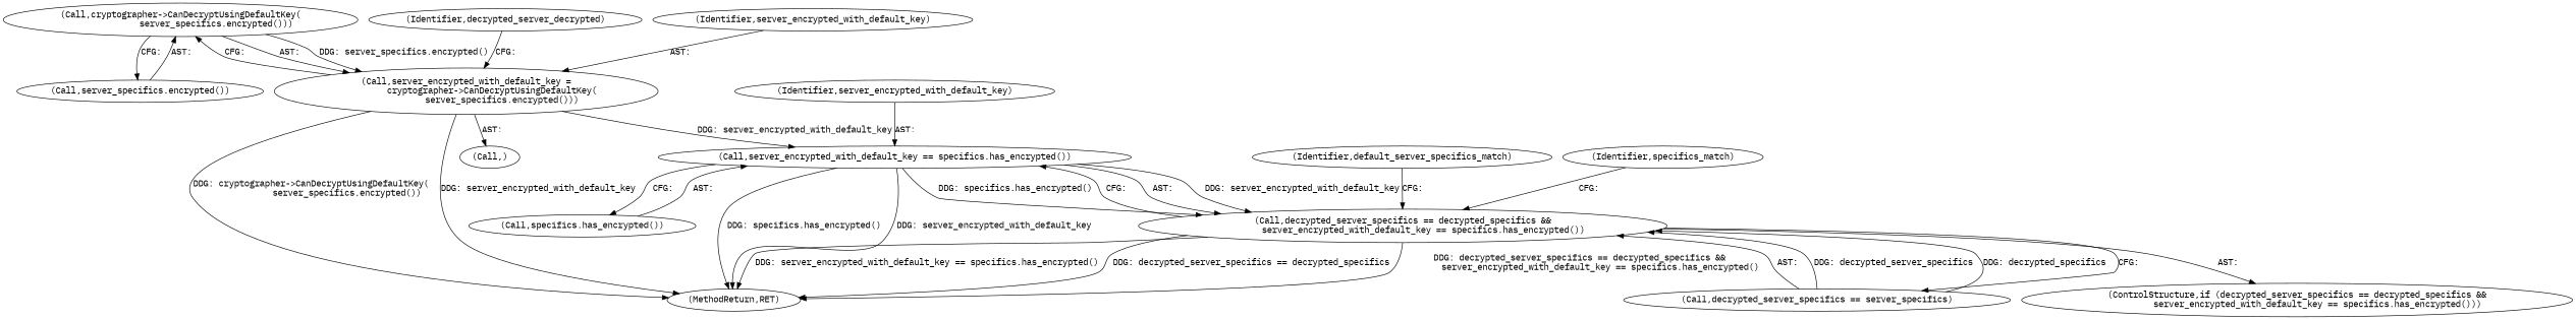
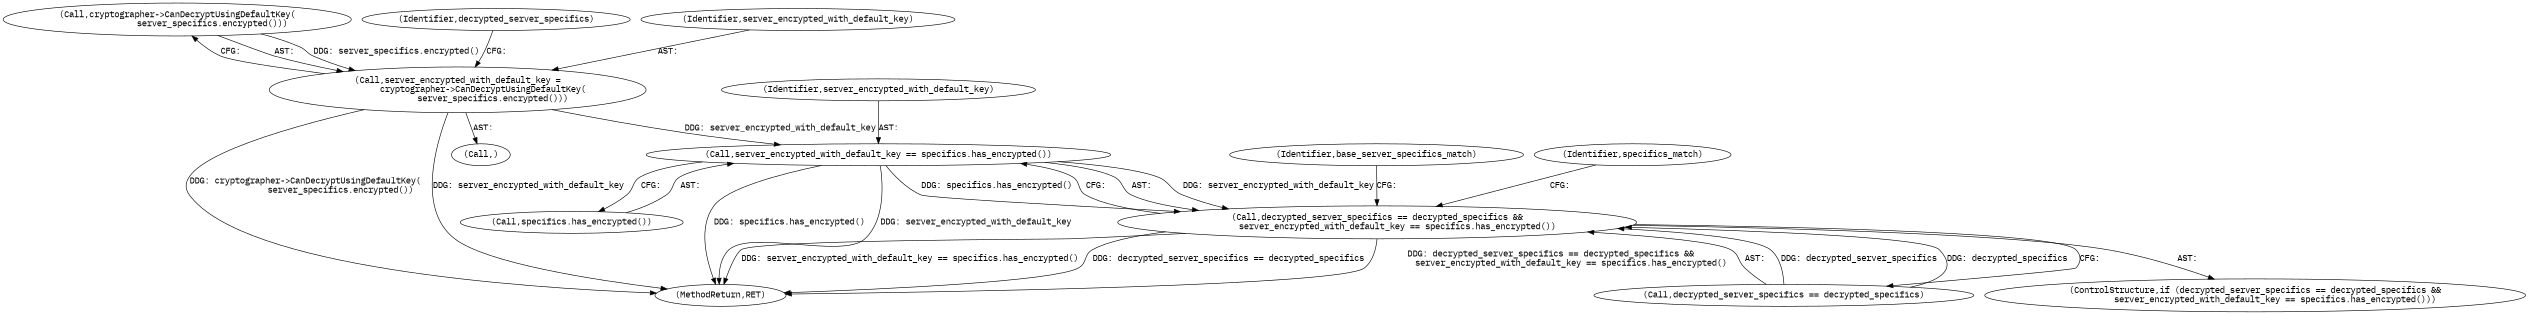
  digraph {
    fontname="IBM Plex Mono"
    node [fontname="IBM Plex Mono"]
    edge [fontname="IBM Plex Mono"]
    n1 [label="(Call,cryptographer->CanDecryptUsingDefaultKey(\n              server_specifics.encrypted()))"]
    n2 [label="(Call,server_encrypted_with_default_key =\n          cryptographer->CanDecryptUsingDefaultKey(\n              server_specifics.encrypted()))"]
-   n3 [label="(Call,server_specifics.encrypted())"]
    n4 [label="(Call,server_encrypted_with_default_key == specifics.has_encrypted())"]
    n5 [label="(MethodReturn,RET)"]
    n6 [label="(Call,)"]
    n7 [label="(Call,decrypted_server_specifics == decrypted_specifics &&\n        server_encrypted_with_default_key == specifics.has_encrypted())"]
    n8 [label="(Call,specifics.has_encrypted())"]
-   n9 [label="(Call,decrypted_server_specifics == server_specifics)"]
+   n9 [label="(Call,decrypted_server_specifics == decrypted_specifics)"]
    n10 [label="(ControlStructure,if (decrypted_server_specifics == decrypted_specifics &&\n        server_encrypted_with_default_key == specifics.has_encrypted()))"]
-   n11 [label="(Identifier,decrypted_server_decrypted)"]
-   n12 [label="(Identifier,default_server_specifics_match)"]
+   n11 [label="(Identifier,decrypted_server_specifics)"]
+   n12 [label="(Identifier,base_server_specifics_match)"]
    n13 [label="(Identifier,server_encrypted_with_default_key)"]
    n14 [label="(Identifier,server_encrypted_with_default_key)"]
    n15 [label="(Identifier,specifics_match)"]
    n1 -> n2 [label="AST: "]
    n1 -> n2 [label="DDG: server_specifics.encrypted()"]
-   n1 -> n3 [label="CFG: "]
    n2 -> n1 [label="CFG: "]
    n2 -> n4 [label="DDG: server_encrypted_with_default_key"]
    n2 -> n5 [label="DDG: cryptographer->CanDecryptUsingDefaultKey(\n              server_specifics.encrypted())"]
    n2 -> n5 [label="DDG: server_encrypted_with_default_key"]
    n2 -> n6 [label="AST: "]
-   n3 -> n1 [label="AST: "]
    n4 -> n5 [label="DDG: specifics.has_encrypted()"]
    n4 -> n5 [label="DDG: server_encrypted_with_default_key"]
    n4 -> n7 [label="AST: "]
    n4 -> n7 [label="DDG: server_encrypted_with_default_key"]
    n4 -> n7 [label="DDG: specifics.has_encrypted()"]
    n4 -> n8 [label="CFG: "]
    n7 -> n4 [label="CFG: "]
    n7 -> n5 [label="DDG: server_encrypted_with_default_key == specifics.has_encrypted()"]
    n7 -> n5 [label="DDG: decrypted_server_specifics == decrypted_specifics"]
    n7 -> n5 [label="DDG: decrypted_server_specifics == decrypted_specifics &&\n        server_encrypted_with_default_key == specifics.has_encrypted()"]
    n7 -> n9 [label="CFG: "]
    n7 -> n10 [label="AST: "]
    n8 -> n4 [label="AST: "]
    n9 -> n7 [label="AST: "]
    n9 -> n7 [label="DDG: decrypted_server_specifics"]
    n9 -> n7 [label="DDG: decrypted_specifics"]
    n11 -> n2 [label="CFG: "]
    n12 -> n7 [label="CFG: "]
    n13 -> n4 [label="AST: "]
    n14 -> n2 [label="AST: "]
    n15 -> n7 [label="CFG: "]
  }
